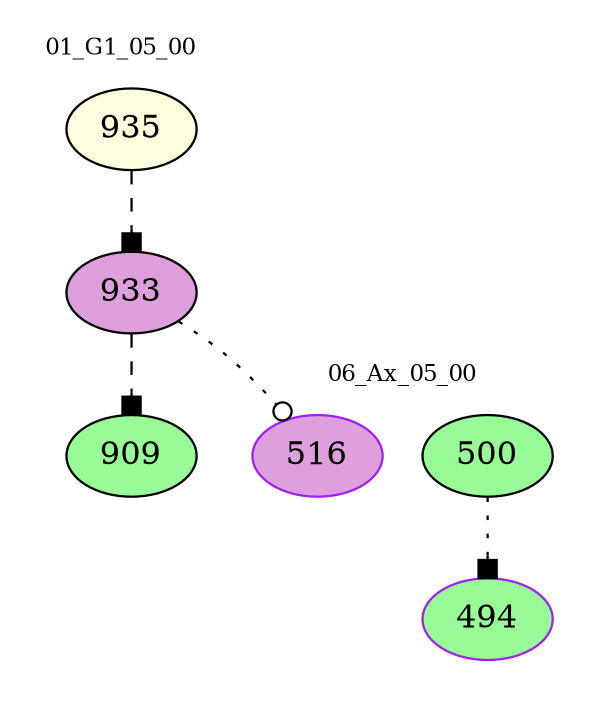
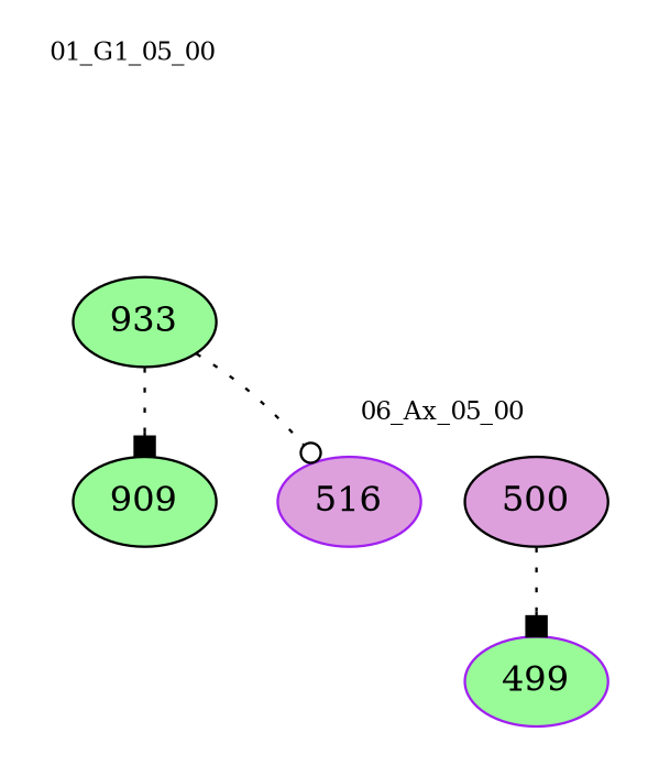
  digraph {
    node [color=black fillcolor=palegreen style=filled]
    edge [arrowhead=box color=black style=dotted]
-   n1 [label=500]
-   n2 [color=purple label=494]
+   n1 [fillcolor=plum label=500]
+   n2 [color=purple label=499]
    n3 [color=purple fillcolor=plum label=516]
-   n4 [fillcolor=lightyellow label=935]
-   n5 [fillcolor=plum label=933]
+   n5 [label=933]
    n6 [label=909]
    subgraph cluster_1 {
      color=white
      fontsize=10
      label="06_Ax_05_00"
      n1
      n2
      n3
    }
    subgraph cluster_2 {
      color=white
      fontsize=10
      label="01_G1_05_00"
-     n4
      n5
      n6
    }
    n1 -> n2
-   n4 -> n5 [style=dashed]
    n5 -> n3 [arrowhead=odot]
-   n5 -> n6 [style=dashed]
+   n5 -> n6
  }
